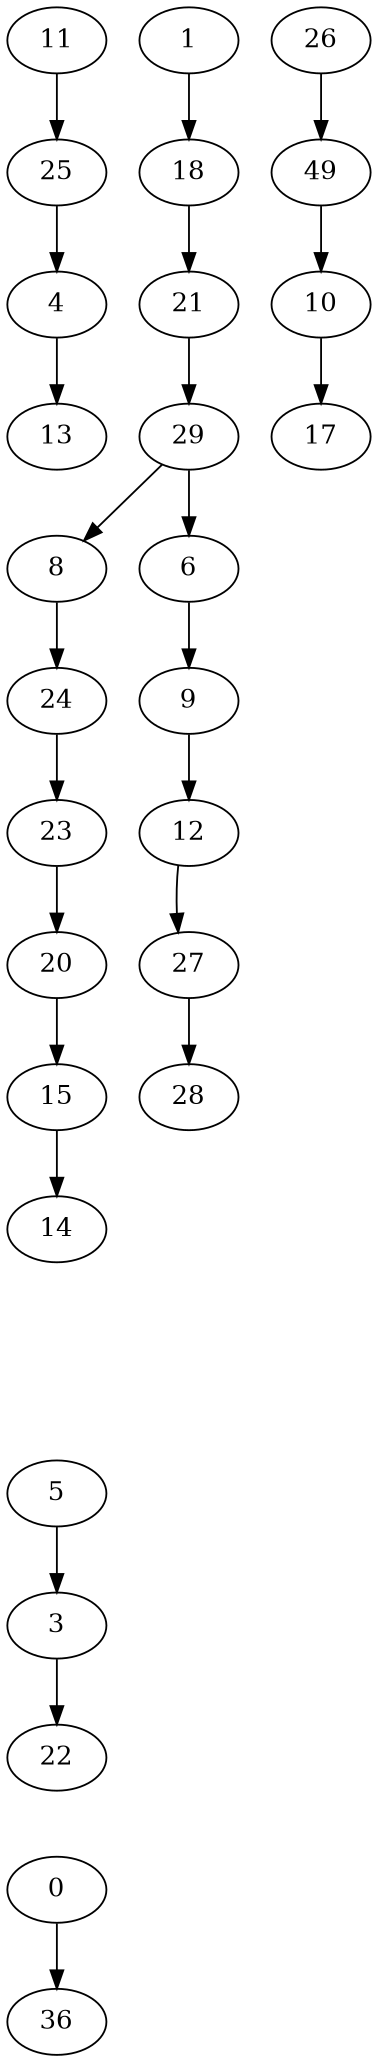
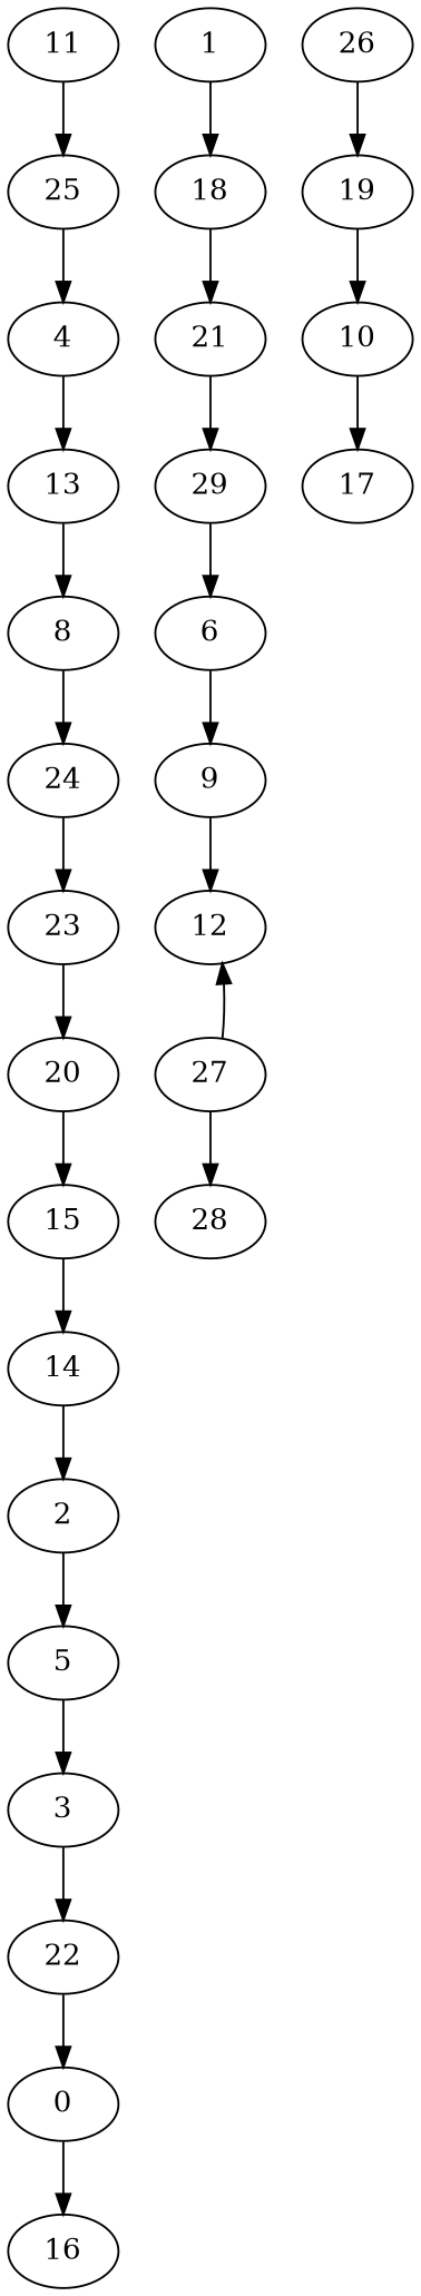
  digraph {
    0
-   16 [label=36]
+   16
    1
    18
    21
+   2
    5
    3
    22
    4
    13
    8
    6
    9
    12
    26
-   19 [label=49]
+   19
    24
    23
    27
    10
    17
    11
    25
    28
    14
    15
    29
    20
    0 -> 16
    1 -> 18
    18 -> 21
    21 -> 29
+   2 -> 5
    5 -> 3
    3 -> 22
+   22 -> 0
    4 -> 13
-   29 -> 8
+   13 -> 8
    8 -> 24
    6 -> 9
    9 -> 12
-   12 -> 27
+   27 -> 12
    26 -> 19
    19 -> 10
    24 -> 23
    23 -> 20
    27 -> 28
    10 -> 17
    11 -> 25
    25 -> 4
+   14 -> 2
    15 -> 14
    29 -> 6
    20 -> 15
  }
